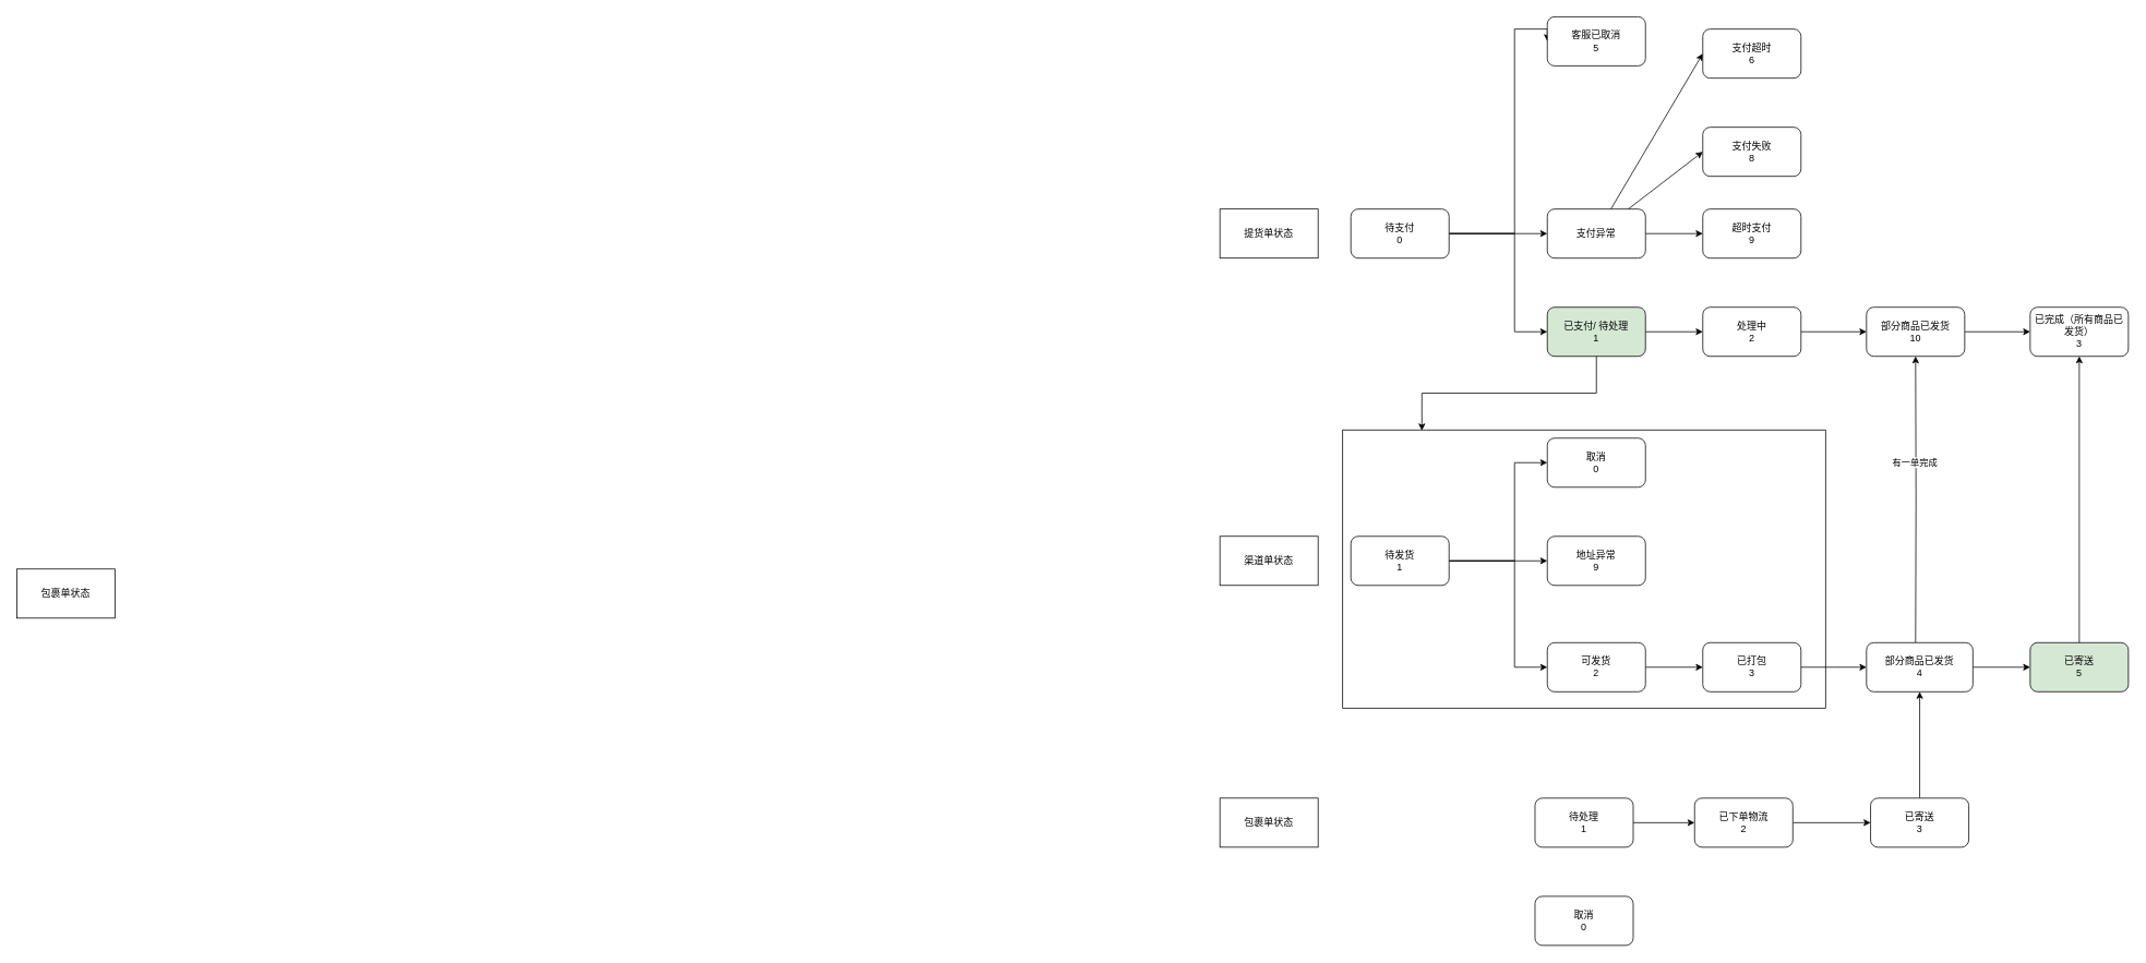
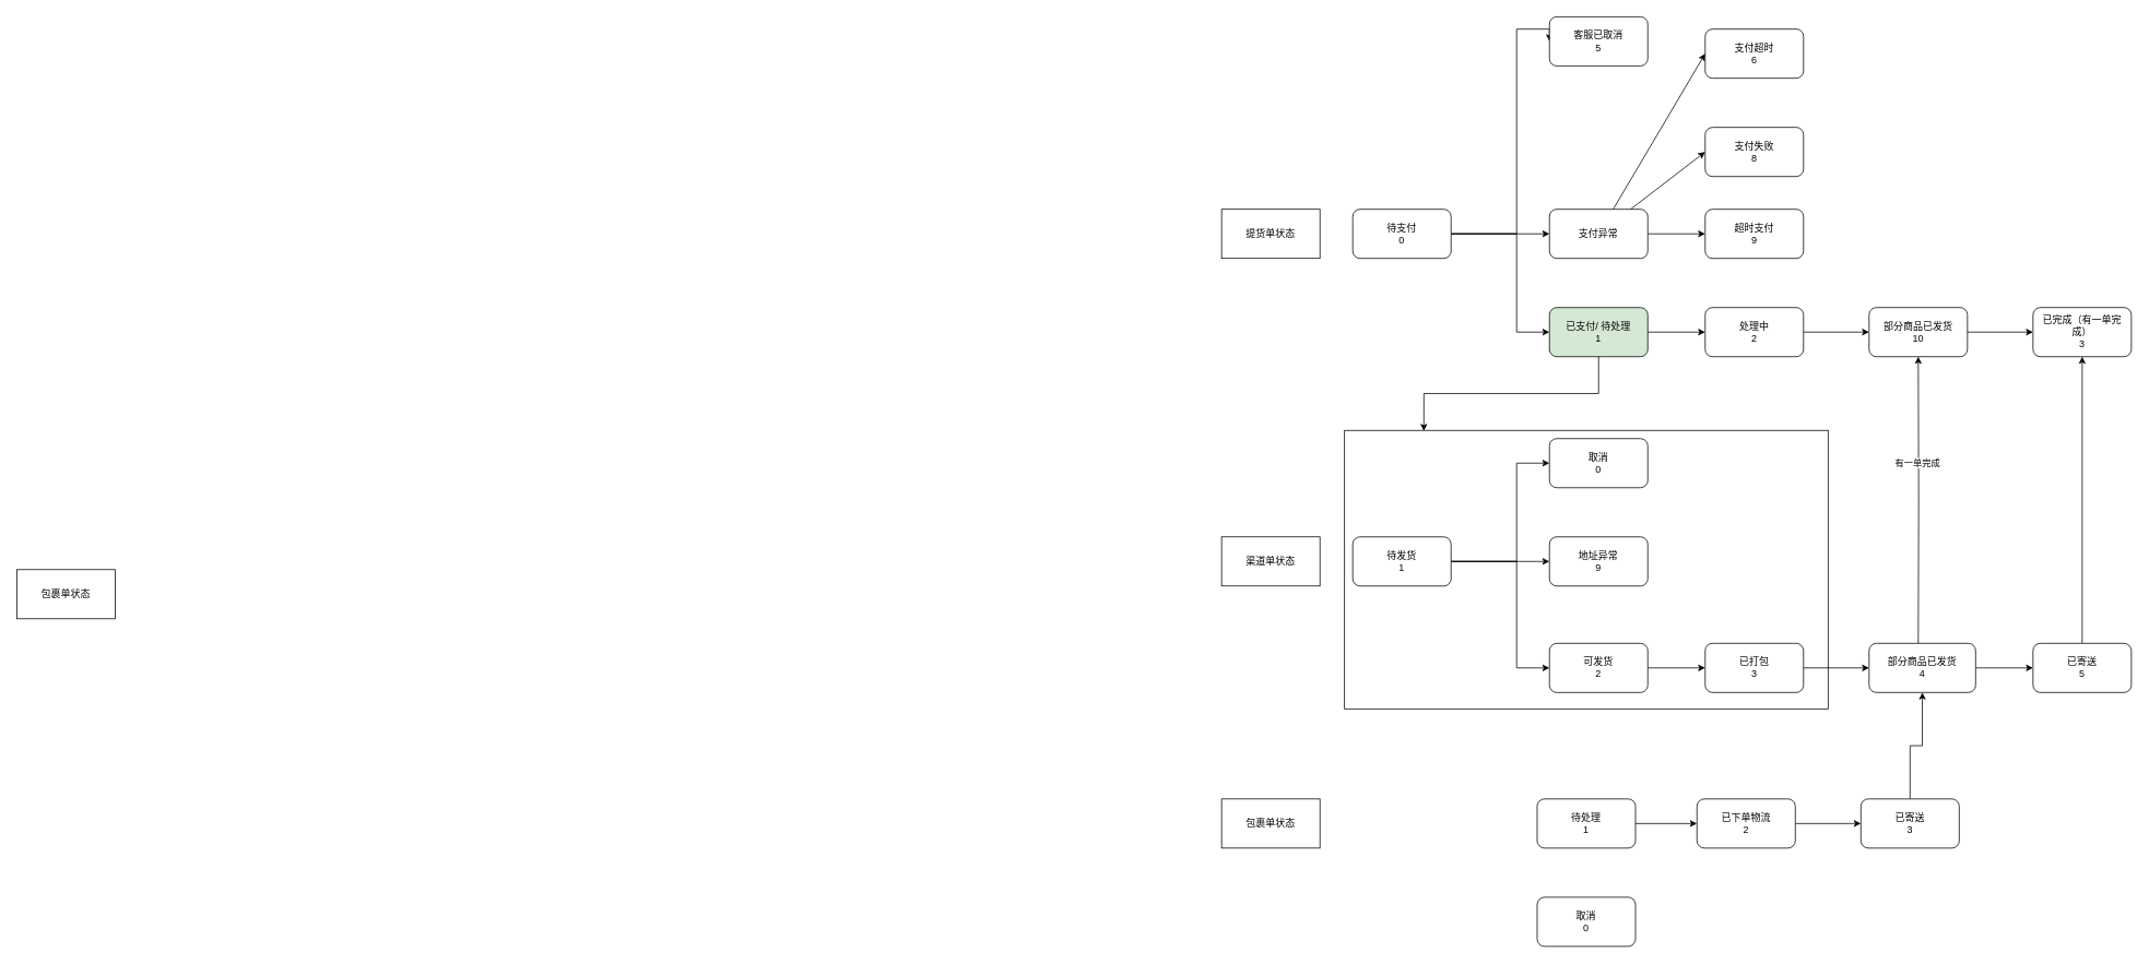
  <mxCell id="0" />
  <mxCell id="1" parent="0" />
  <mxCell id="2" value="包裹单状态" style="rounded=0;whiteSpace=wrap;html=1;" parent="1" vertex="1"><mxGeometry x="20" y="695" width="120" height="60" as="geometry" /></mxCell>
  <mxCell id="3" value="" style="rounded=0;whiteSpace=wrap;html=1;" vertex="1" parent="1"><mxGeometry x="1640" y="525" width="590" height="340" as="geometry" /></mxCell>
  <mxCell id="4" value="提货单状态" style="rounded=0;whiteSpace=wrap;html=1;" vertex="1" parent="1"><mxGeometry x="1490" y="255" width="120" height="60" as="geometry" /></mxCell>
  <mxCell id="5" value="渠道单状态" style="rounded=0;whiteSpace=wrap;html=1;" vertex="1" parent="1"><mxGeometry x="1490" y="655" width="120" height="60" as="geometry" /></mxCell>
  <mxCell id="6" value="包裹单状态" style="rounded=0;whiteSpace=wrap;html=1;" vertex="1" parent="1"><mxGeometry x="1490" y="975" width="120" height="60" as="geometry" /></mxCell>
  <mxCell id="7" value="" style="edgeStyle=orthogonalEdgeStyle;rounded=0;orthogonalLoop=1;jettySize=auto;html=1;" edge="1" parent="1" source="10" target="12"><mxGeometry relative="1" as="geometry"><Array as="points"><mxPoint x="1850" y="285" /><mxPoint x="1850" y="405" /></Array></mxGeometry></mxCell>
  <mxCell id="8" style="edgeStyle=orthogonalEdgeStyle;rounded=0;orthogonalLoop=1;jettySize=auto;html=1;entryX=0;entryY=0.5;entryDx=0;entryDy=0;" edge="1" parent="1" source="10" target="30"><mxGeometry relative="1" as="geometry"><Array as="points"><mxPoint x="1850" y="285" /><mxPoint x="1850" y="35" /></Array></mxGeometry></mxCell>
  <mxCell id="9" style="edgeStyle=orthogonalEdgeStyle;rounded=0;orthogonalLoop=1;jettySize=auto;html=1;" edge="1" parent="1" source="10" target="16"><mxGeometry relative="1" as="geometry" /></mxCell>
  <mxCell id="10" value="待支付&lt;br&gt;0" style="rounded=1;whiteSpace=wrap;html=1;" vertex="1" parent="1"><mxGeometry x="1650" y="255" width="120" height="60" as="geometry" /></mxCell>
  <mxCell id="11" value="" style="edgeStyle=orthogonalEdgeStyle;rounded=0;orthogonalLoop=1;jettySize=auto;html=1;" edge="1" parent="1" source="12" target="18"><mxGeometry relative="1" as="geometry" /></mxCell>
  <mxCell id="12" value="已支付/ 待处理&lt;br&gt;1" style="whiteSpace=wrap;html=1;rounded=1;fillColor=#d5e8d4;" vertex="1" parent="1"><mxGeometry x="1890" y="375" width="120" height="60" as="geometry" /></mxCell>
  <mxCell id="13" style="rounded=0;orthogonalLoop=1;jettySize=auto;html=1;entryX=0;entryY=0.5;entryDx=0;entryDy=0;" edge="1" parent="1" source="16" target="37"><mxGeometry relative="1" as="geometry" /></mxCell>
  <mxCell id="14" style="rounded=0;orthogonalLoop=1;jettySize=auto;html=1;entryX=0;entryY=0.5;entryDx=0;entryDy=0;" edge="1" parent="1" source="16" target="38"><mxGeometry relative="1" as="geometry" /></mxCell>
  <mxCell id="15" style="rounded=0;orthogonalLoop=1;jettySize=auto;html=1;entryX=0;entryY=0.5;entryDx=0;entryDy=0;" edge="1" parent="1" source="16" target="39"><mxGeometry relative="1" as="geometry" /></mxCell>
  <mxCell id="16" value="支付异常" style="whiteSpace=wrap;html=1;rounded=1;" vertex="1" parent="1"><mxGeometry x="1890" y="255" width="120" height="60" as="geometry" /></mxCell>
  <mxCell id="17" value="" style="edgeStyle=orthogonalEdgeStyle;rounded=0;orthogonalLoop=1;jettySize=auto;html=1;" edge="1" parent="1" source="18" target="28"><mxGeometry relative="1" as="geometry" /></mxCell>
  <mxCell id="18" value="处理中&lt;br&gt;2" style="whiteSpace=wrap;html=1;rounded=1;" vertex="1" parent="1"><mxGeometry x="2080" y="375" width="120" height="60" as="geometry" /></mxCell>
  <mxCell id="19" value="" style="edgeStyle=orthogonalEdgeStyle;rounded=0;orthogonalLoop=1;jettySize=auto;html=1;" edge="1" parent="1" source="22" target="24"><mxGeometry relative="1" as="geometry"><Array as="points"><mxPoint x="1850" y="685" /><mxPoint x="1850" y="815" /></Array></mxGeometry></mxCell>
  <mxCell id="20" value="" style="edgeStyle=orthogonalEdgeStyle;rounded=0;orthogonalLoop=1;jettySize=auto;html=1;" edge="1" parent="1" source="22" target="36"><mxGeometry relative="1" as="geometry"><Array as="points"><mxPoint x="1840" y="685" /><mxPoint x="1840" y="685" /></Array></mxGeometry></mxCell>
  <mxCell id="21" style="edgeStyle=orthogonalEdgeStyle;rounded=0;orthogonalLoop=1;jettySize=auto;html=1;entryX=0;entryY=0.5;entryDx=0;entryDy=0;" edge="1" parent="1" source="22" target="35"><mxGeometry relative="1" as="geometry"><Array as="points"><mxPoint x="1850" y="685" /><mxPoint x="1850" y="565" /></Array></mxGeometry></mxCell>
  <mxCell id="22" value="待发货&lt;br&gt;1" style="rounded=1;whiteSpace=wrap;html=1;" vertex="1" parent="1"><mxGeometry x="1650" y="655" width="120" height="60" as="geometry" /></mxCell>
  <mxCell id="23" value="" style="edgeStyle=orthogonalEdgeStyle;rounded=0;orthogonalLoop=1;jettySize=auto;html=1;fontSize=12;" edge="1" parent="1" source="24" target="32"><mxGeometry relative="1" as="geometry" /></mxCell>
  <mxCell id="24" value="可发货&lt;br&gt;2" style="whiteSpace=wrap;html=1;rounded=1;fontSize=12;" vertex="1" parent="1"><mxGeometry x="1890" y="785" width="120" height="60" as="geometry" /></mxCell>
  <mxCell id="25" style="edgeStyle=orthogonalEdgeStyle;rounded=0;orthogonalLoop=1;jettySize=auto;html=1;" edge="1" parent="1" source="26" target="41"><mxGeometry relative="1" as="geometry" /></mxCell>
  <mxCell id="26" value="待处理&lt;br&gt;1" style="rounded=1;whiteSpace=wrap;html=1;" vertex="1" parent="1"><mxGeometry x="1875" y="975" width="120" height="60" as="geometry" /></mxCell>
  <mxCell id="27" value="" style="edgeStyle=orthogonalEdgeStyle;rounded=0;orthogonalLoop=1;jettySize=auto;html=1;" edge="1" parent="1" source="28" target="29"><mxGeometry relative="1" as="geometry" /></mxCell>
  <mxCell id="28" value="部分商品已发货&lt;br&gt;10" style="whiteSpace=wrap;html=1;rounded=1;" vertex="1" parent="1"><mxGeometry x="2280" y="375" width="120" height="60" as="geometry" /></mxCell>
- <mxCell id="29" value="已完成（所有商品已发货）&lt;br&gt;3" style="whiteSpace=wrap;html=1;rounded=1;" vertex="1" parent="1"><mxGeometry x="2480" y="375" width="120" height="60" as="geometry" /></mxCell>
+ <mxCell id="29" value="已完成（有一单完成）&lt;br&gt;3" style="whiteSpace=wrap;html=1;rounded=1;" vertex="1" parent="1"><mxGeometry x="2480" y="375" width="120" height="60" as="geometry" /></mxCell>
  <mxCell id="30" value="客服已取消&lt;br&gt;5" style="whiteSpace=wrap;html=1;rounded=1;" vertex="1" parent="1"><mxGeometry x="1890" y="20" width="120" height="60" as="geometry" /></mxCell>
  <mxCell id="31" value="" style="edgeStyle=orthogonalEdgeStyle;rounded=0;orthogonalLoop=1;jettySize=auto;html=1;fontSize=12;" edge="1" parent="1" source="32"><mxGeometry relative="1" as="geometry"><mxPoint x="2280" y="815" as="targetPoint" /></mxGeometry></mxCell>
  <mxCell id="32" value="已打包&lt;br&gt;3" style="whiteSpace=wrap;html=1;rounded=1;fontSize=12;" vertex="1" parent="1"><mxGeometry x="2080" y="785" width="120" height="60" as="geometry" /></mxCell>
  <mxCell id="33" style="edgeStyle=orthogonalEdgeStyle;rounded=0;orthogonalLoop=1;jettySize=auto;html=1;entryX=0.5;entryY=1;entryDx=0;entryDy=0;" edge="1" parent="1" target="28"><mxGeometry relative="1" as="geometry"><mxPoint x="2340" y="785" as="sourcePoint" /></mxGeometry></mxCell>
  <mxCell id="34" value="有一单完成" style="edgeLabel;html=1;align=center;verticalAlign=middle;resizable=0;points=[];" vertex="1" connectable="0" parent="33"><mxGeometry x="0.263" y="2" relative="1" as="geometry"><mxPoint as="offset" /></mxGeometry></mxCell>
  <mxCell id="35" value="取消&lt;br&gt;0" style="whiteSpace=wrap;html=1;rounded=1;" vertex="1" parent="1"><mxGeometry x="1890" y="535" width="120" height="60" as="geometry" /></mxCell>
  <mxCell id="36" value="地址异常&lt;br&gt;9" style="whiteSpace=wrap;html=1;rounded=1;" vertex="1" parent="1"><mxGeometry x="1890" y="655" width="120" height="60" as="geometry" /></mxCell>
  <mxCell id="37" value="支付超时&lt;br&gt;6" style="whiteSpace=wrap;html=1;rounded=1;" vertex="1" parent="1"><mxGeometry x="2080" y="35" width="120" height="60" as="geometry" /></mxCell>
  <mxCell id="38" value="支付失败&lt;br&gt;8" style="whiteSpace=wrap;html=1;rounded=1;" vertex="1" parent="1"><mxGeometry x="2080" y="155" width="120" height="60" as="geometry" /></mxCell>
  <mxCell id="39" value="超时支付&lt;br&gt;9" style="whiteSpace=wrap;html=1;rounded=1;" vertex="1" parent="1"><mxGeometry x="2080" y="255" width="120" height="60" as="geometry" /></mxCell>
  <mxCell id="40" style="edgeStyle=orthogonalEdgeStyle;rounded=0;orthogonalLoop=1;jettySize=auto;html=1;exitX=1;exitY=0.5;exitDx=0;exitDy=0;entryX=0;entryY=0.5;entryDx=0;entryDy=0;" edge="1" parent="1" source="41" target="44"><mxGeometry relative="1" as="geometry" /></mxCell>
  <mxCell id="41" value="已下单物流&lt;br&gt;2" style="rounded=1;whiteSpace=wrap;html=1;" vertex="1" parent="1"><mxGeometry x="2070" y="975" width="120" height="60" as="geometry" /></mxCell>
  <mxCell id="42" style="edgeStyle=orthogonalEdgeStyle;rounded=0;orthogonalLoop=1;jettySize=auto;html=1;exitX=0.5;exitY=1;exitDx=0;exitDy=0;" edge="1" parent="1" source="41" target="41"><mxGeometry relative="1" as="geometry" /></mxCell>
  <mxCell id="43" style="edgeStyle=orthogonalEdgeStyle;rounded=0;orthogonalLoop=1;jettySize=auto;html=1;entryX=0.5;entryY=1;entryDx=0;entryDy=0;" edge="1" parent="1" source="44" target="46"><mxGeometry relative="1" as="geometry" /></mxCell>
- <mxCell id="44" value="已寄送&lt;br&gt;3" style="rounded=1;whiteSpace=wrap;html=1;" vertex="1" parent="1"><mxGeometry x="2285" y="975" width="120" height="60" as="geometry" /></mxCell>
+ <mxCell id="44" value="已寄送&lt;br&gt;3" style="rounded=1;whiteSpace=wrap;html=1;" vertex="1" parent="1"><mxGeometry x="2270" y="975" width="120" height="60" as="geometry" /></mxCell>
  <mxCell id="45" style="edgeStyle=orthogonalEdgeStyle;rounded=0;orthogonalLoop=1;jettySize=auto;html=1;" edge="1" parent="1" source="46" target="48"><mxGeometry relative="1" as="geometry" /></mxCell>
  <mxCell id="46" value="部分商品已发货&lt;br&gt;4" style="whiteSpace=wrap;html=1;rounded=1;fontSize=12;" vertex="1" parent="1"><mxGeometry x="2280" y="785" width="130" height="60" as="geometry" /></mxCell>
  <mxCell id="47" style="edgeStyle=orthogonalEdgeStyle;rounded=0;orthogonalLoop=1;jettySize=auto;html=1;entryX=0.5;entryY=1;entryDx=0;entryDy=0;" edge="1" parent="1" source="48" target="29"><mxGeometry relative="1" as="geometry" /></mxCell>
- <mxCell id="48" value="已寄送&lt;br&gt;5" style="whiteSpace=wrap;html=1;rounded=1;fontSize=12;fillColor=#d5e8d4;" vertex="1" parent="1"><mxGeometry x="2480" y="785" width="120" height="60" as="geometry" /></mxCell>
+ <mxCell id="48" value="已寄送&lt;br&gt;5" style="whiteSpace=wrap;html=1;rounded=1;fontSize=12;" vertex="1" parent="1"><mxGeometry x="2480" y="785" width="120" height="60" as="geometry" /></mxCell>
  <mxCell id="49" value="取消&lt;br&gt;0" style="rounded=1;whiteSpace=wrap;html=1;" vertex="1" parent="1"><mxGeometry x="1875" y="1095" width="120" height="60" as="geometry" /></mxCell>
  <mxCell id="50" style="edgeStyle=orthogonalEdgeStyle;rounded=0;orthogonalLoop=1;jettySize=auto;html=1;exitX=0.5;exitY=1;exitDx=0;exitDy=0;entryX=0.164;entryY=0.002;entryDx=0;entryDy=0;entryPerimeter=0;" edge="1" parent="1" source="12" target="3"><mxGeometry relative="1" as="geometry" /></mxCell>
